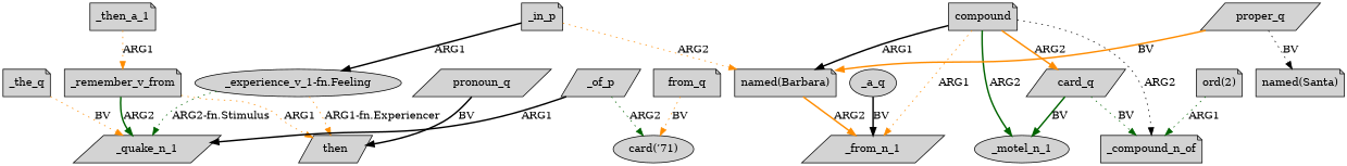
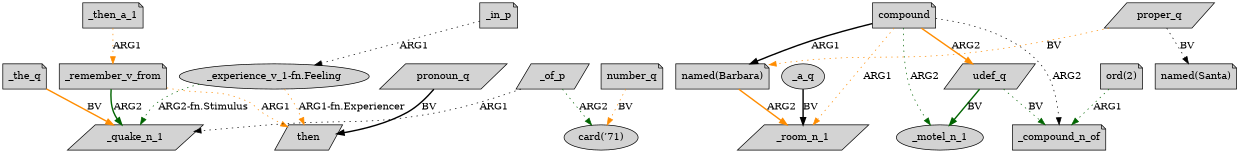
  digraph {
    node [shape=note style=filled]
    edge [color=darkorange style=dotted]
    _quake_n_1 [shape=parallelogram]
    _the_q
    _remember_v_from
    n4 [label=then shape=parallelogram]
-   udef_q [shape=parallelogram label=card_q]
+   udef_q [shape=parallelogram]
    _motel_n_1 [shape=ellipse]
    n7 [label=_compound_n_of]
    _then_a_1
    compound
    "named(Barbara)"
-   _room_n_1 [shape=parallelogram label=_from_n_1]
+   _room_n_1 [shape=parallelogram]
    "_experience_v_1-fn.Feeling" [shape=ellipse]
    _in_p
    proper_q [shape=parallelogram]
    "named(Santa)"
    _of_p [shape=parallelogram]
    "card(’71)" [shape=ellipse]
    _a_q [shape=ellipse]
    pronoun_q [shape=parallelogram]
    "ord(2)"
-   number_q [label=from_q]
-   _the_q -> _quake_n_1 [label=BV]
+   number_q
+   _the_q -> _quake_n_1 [label=BV style=bold]
    _remember_v_from -> _quake_n_1 [color=darkgreen label=ARG2 style=bold]
    _remember_v_from -> n4 [label=ARG1]
    udef_q -> _motel_n_1 [color=darkgreen label=BV style=bold]
    udef_q -> n7 [color=darkgreen label=BV]
    _then_a_1 -> _remember_v_from [label=ARG1]
    compound -> udef_q [label=ARG2 style=bold]
-   compound -> _motel_n_1 [color=darkgreen label=ARG2 style=bold]
+   compound -> _motel_n_1 [color=darkgreen label=ARG2]
    compound -> n7 [color=black label=ARG2]
    compound -> "named(Barbara)" [color=black label=ARG1 style=bold]
    compound -> _room_n_1 [label=ARG1]
    "named(Barbara)" -> _room_n_1 [label=ARG2 style=bold]
    "_experience_v_1-fn.Feeling" -> _quake_n_1 [color=darkgreen label="ARG2-fn.Stimulus"]
    "_experience_v_1-fn.Feeling" -> n4 [label="ARG1-fn.Experiencer"]
-   _in_p -> "named(Barbara)" [label=ARG2]
-   _in_p -> "_experience_v_1-fn.Feeling" [color=black label=ARG1 style=bold]
-   proper_q -> "named(Barbara)" [label=BV style=bold]
+   _in_p -> "_experience_v_1-fn.Feeling" [color=black label=ARG1]
+   proper_q -> "named(Barbara)" [label=BV]
    proper_q -> "named(Santa)" [color=black label=BV]
-   _of_p -> _quake_n_1 [color=black label=ARG1 style=bold]
+   _of_p -> _quake_n_1 [color=black label=ARG1]
    _of_p -> "card(’71)" [color=darkgreen label=ARG2]
    _a_q -> _room_n_1 [color=black label=BV style=bold]
    pronoun_q -> n4 [color=black label=BV style=bold]
    "ord(2)" -> n7 [color=darkgreen label=ARG1]
    number_q -> "card(’71)" [label=BV]
  }
